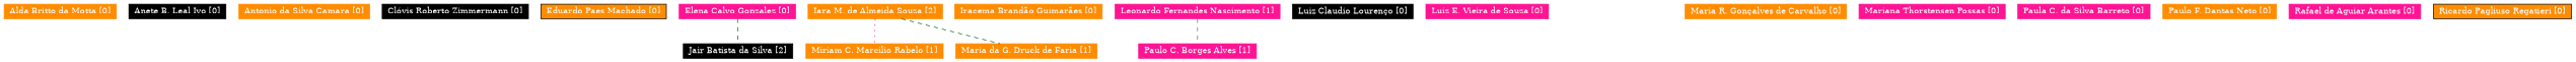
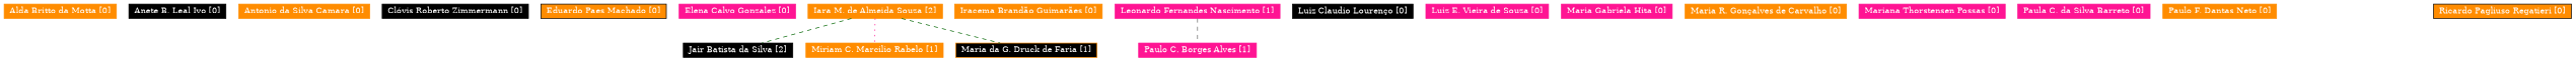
  strict graph {
    node [color=darkorange fontcolor="#FFFFFF" fontsize=12 shape=rectangle style=filled]
    edge [color=darkgreen style=dashed]
    n1 [height=0.29167 label="Alda Britto da Motta [0]" width=1.8194]
    n2 [color=black height=0.29167 label="Anete B. Leal Ivo [0]" width=1.6528]
    n3 [height=0.29167 label="Antonio da Silva Camara [0]" width=2.125]
    n4 [color=black height=0.29167 label="Clóvis Roberto Zimmermann [0]" width=2.3889]
    n5 [color=black fillcolor=darkorange height=0.29167 label="Eduardo Paes Machado [0]" width=2.0278]
    n6 [color=deeppink height=0.29167 label="Elena Calvo Gonzalez [0]" width=1.9444]
    n7 [height=0.29167 label="Iara M. de Almeida Souza [2]" width=2.1944]
    n8 [color=black height=0.29167 label="Jair Batista da Silva [2]" width=1.75]
    n9 [height=0.29167 label="Miriam C. Marcilio Rabelo [1]" width=2.2361]
-   n10 [height=0.29167 label="Maria da G. Druck de Faria [1]" width=2.2778]
+   n10 [height=0.29167 label="Maria da G. Druck de Faria [1]" width=2.2778 fillcolor=black]
    n11 [height=0.29167 label="Iracema Brandão Guimarães [0]" width=2.3333]
    n12 [color=deeppink height=0.29167 label="Leonardo Fernandes Nascimento [1]" width=2.6389]
    n13 [color=deeppink height=0.29167 label="Paulo C. Borges Alves [1]" width=1.9722]
    n14 [color=black height=0.29167 label="Luiz Claudio Lourenço [0]" width=2]
    n15 [color=deeppink height=0.29167 label="Luiz E. Vieira de Souza [0]" width=2.0417]
+   n16 [color=deeppink height=0.29167 label="Maria Gabriela Hita [0]" width=1.7778]
    n17 [height=0.29167 label="Maria R. Gonçalves de Carvalho [0]" width=2.625]
    n18 [color=deeppink height=0.29167 label="Mariana Thorstensen Possas [0]" width=2.3194]
    n19 [color=deeppink height=0.29167 label="Paula C. da Silva Barreto [0]" width=2.125]
    n20 [height=0.29167 label="Paulo F. Dantas Neto [0]" width=1.875]
-   n21 [color=deeppink height=0.29167 label="Rafael de Aguiar Arantes [0]" width=2.1389]
    n22 [color=black fillcolor=darkorange height=0.29167 label="Ricardo Pagliuso Regatieri [0]" width=2.2222]
-   n6 -- n8
+   n7 -- n8
    n7 -- n9 [color=deeppink style=dotted]
    n7 -- n10
    n12 -- n13 [color=gray40]
  }
